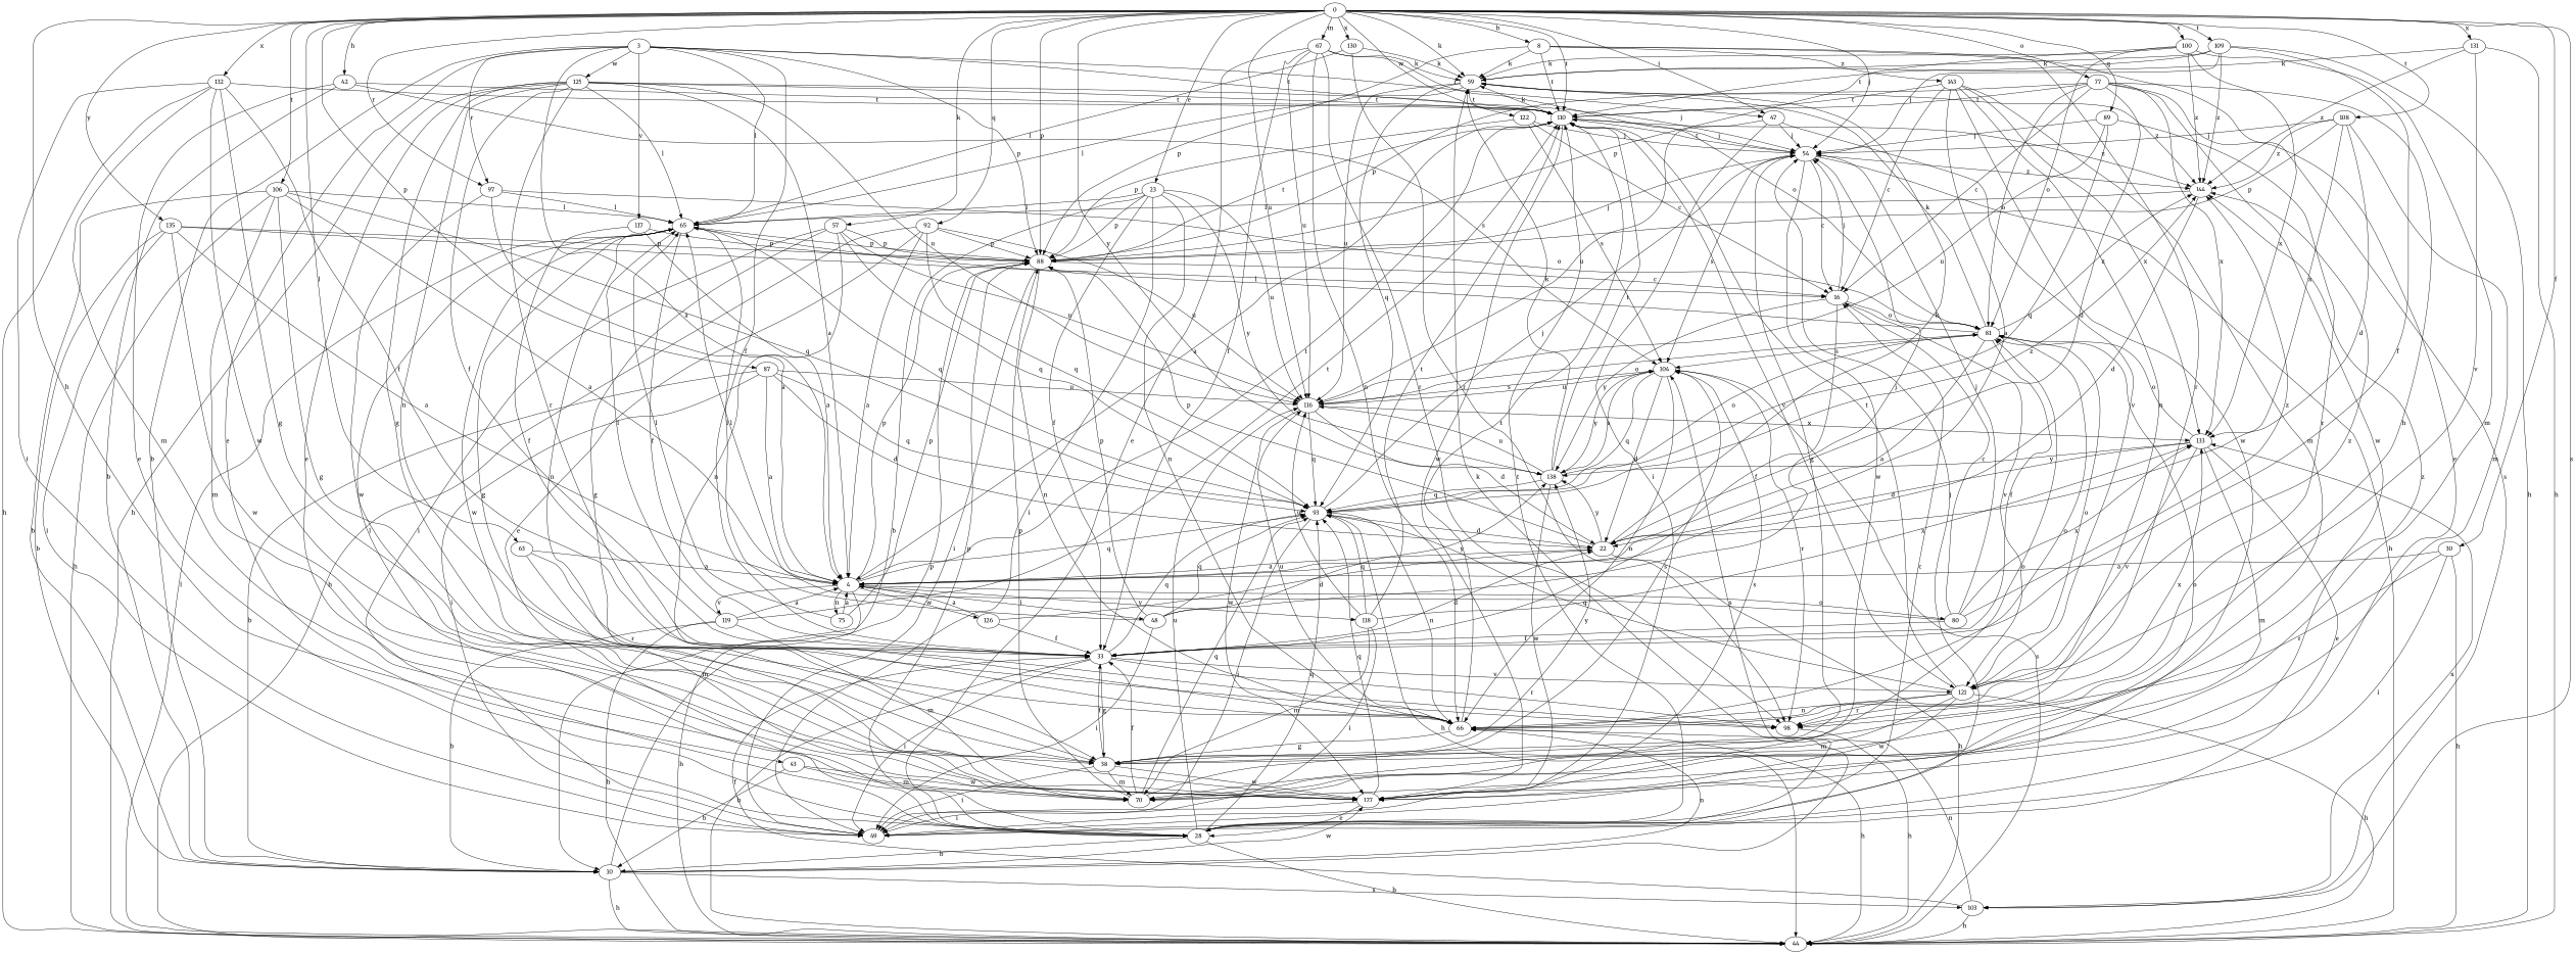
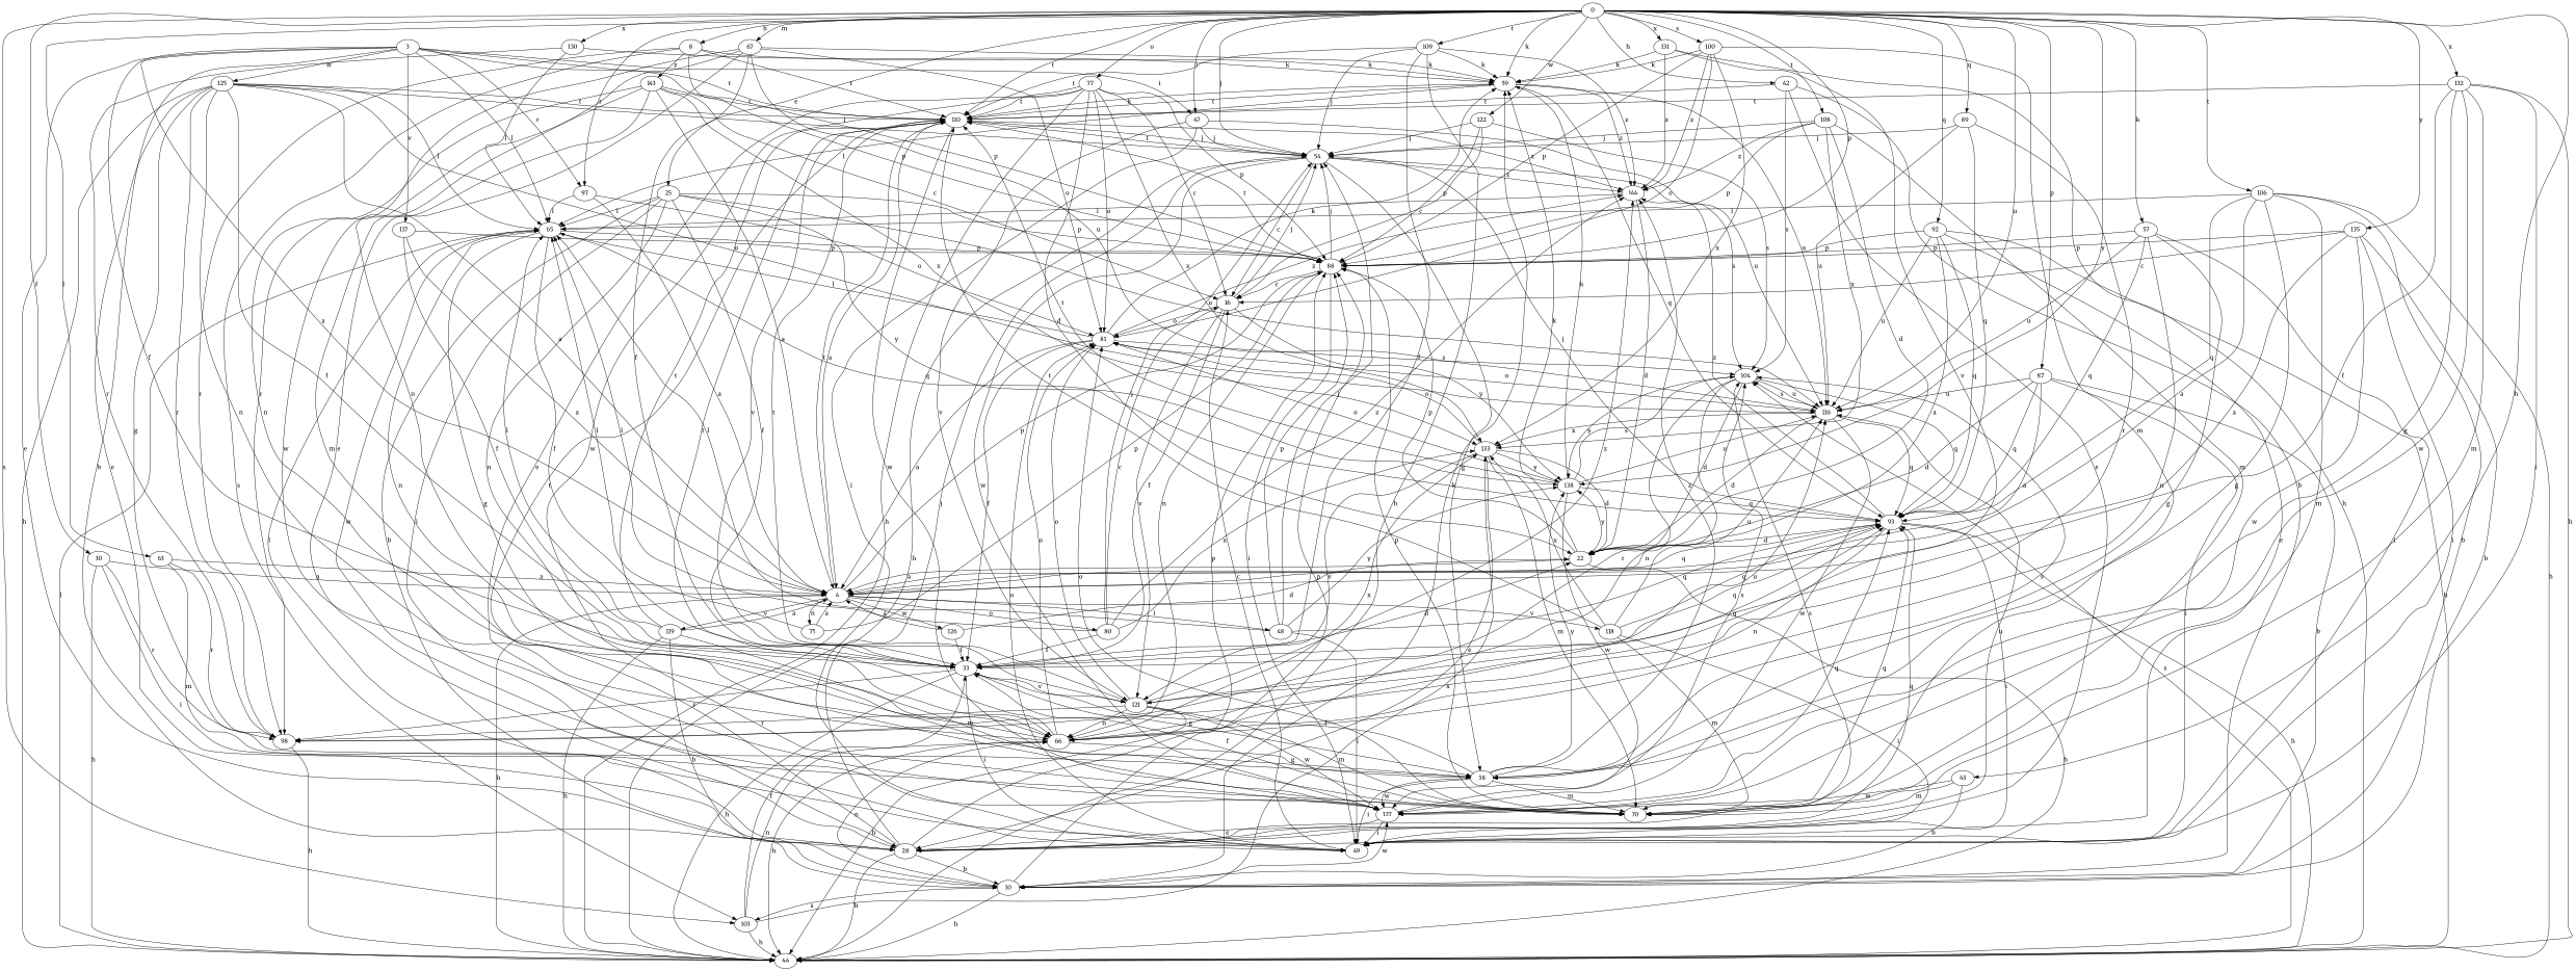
  strict digraph {
    fontname=Merriweather
    node [fontname=Merriweather]
    edge [fontname=Merriweather]
    0
    8
-   25 [label=23]
+   25
    30
    42
    43
    47
    54
    57
    59
    63
    67
    77
    87
    88
    89
    92
    97
    100
    103
    106
    108
    109
    110
    116
    122
    130
    131
    132
    135
    138
    98
    143
    10
    33
    65
    n37 [label=66]
    49
    4
    44
    28
    104
    127
    70
    121
    16
    38
    144
    93
    81
    22
    133
    3
    117
    125
    48
    75
    80
    118
    119
    126
    0 -> 8 [label=b]
    0 -> 25 [label=e]
    0 -> 30 [label=f]
    0 -> 42 [label=h]
    0 -> 43 [label=h]
    0 -> 47 [label=i]
    0 -> 54 [label=j]
    0 -> 57 [label=k]
    0 -> 59 [label=k]
    0 -> 63 [label=l]
    0 -> 67 [label=m]
    0 -> 77 [label=o]
    0 -> 87 [label=p]
    0 -> 88 [label=p]
    0 -> 89 [label=q]
    0 -> 92 [label=q]
    0 -> 97 [label=r]
    0 -> 100 [label=s]
    0 -> 103 [label=s]
    0 -> 106 [label=t]
    0 -> 108 [label=t]
    0 -> 109 [label=t]
    0 -> 110 [label=t]
    0 -> 116 [label=u]
    0 -> 122 [label=w]
    0 -> 130 [label=x]
    0 -> 131 [label=x]
    0 -> 132 [label=x]
    0 -> 135 [label=y]
    0 -> 138 [label=y]
    8 -> 59 [label=k]
    8 -> 88 [label=p]
    8 -> 103 [label=s]
    8 -> 110 [label=t]
    8 -> 98 [label=r]
    8 -> 143 [label=z]
    25 -> 88 [label=p]
    25 -> 116 [label=u]
    25 -> 138 [label=y]
    25 -> 10 [label=b]
    25 -> 33 [label=f]
    25 -> 65 [label=l]
    25 -> n37 [label=n]
    25 -> 49 [label=i]
    30 -> 98 [label=r]
    30 -> 49 [label=i]
    30 -> 4 [label=a]
    30 -> 44 [label=h]
    42 -> 110 [label=t]
    42 -> 10 [label=b]
    42 -> 28 [label=e]
    42 -> 104 [label=s]
    43 -> 10 [label=b]
    43 -> 127 [label=w]
    43 -> 70 [label=m]
    47 -> 54 [label=j]
    47 -> 116 [label=u]
    47 -> 49 [label=i]
    47 -> 121 [label=v]
    54 -> 110 [label=t]
    54 -> 44 [label=h]
    54 -> 104 [label=s]
    54 -> 127 [label=w]
    54 -> 16 [label=c]
    54 -> 38 [label=g]
    54 -> 144 [label=z]
    57 -> 88 [label=p]
    57 -> 116 [label=u]
    57 -> n37 [label=n]
    57 -> 49 [label=i]
    57 -> 38 [label=g]
    57 -> 93 [label=q]
    59 -> 110 [label=t]
    59 -> 116 [label=u]
    59 -> 65 [label=l]
    59 -> 144 [label=z]
    59 -> 93 [label=q]
    63 -> 98 [label=r]
    63 -> 4 [label=a]
    63 -> 70 [label=m]
    67 -> 59 [label=k]
    67 -> 116 [label=u]
    67 -> 98 [label=r]
    67 -> 33 [label=f]
    67 -> n37 [label=n]
    67 -> 28 [label=e]
    67 -> 81 [label=o]
    77 -> 88 [label=p]
    77 -> 110 [label=t]
-   77 -> 38 [label=h]
+   77 -> 44 [label=h]
    77 -> 28 [label=e]
    77 -> 127 [label=w]
    77 -> 16 [label=c]
    77 -> 81 [label=o]
    77 -> 22 [label=d]
    77 -> 133 [label=x]
    87 -> 116 [label=u]
    87 -> 10 [label=b]
    87 -> 49 [label=i]
    87 -> 4 [label=a]
    87 -> 93 [label=q]
    87 -> 22 [label=d]
    88 -> 54 [label=j]
    88 -> 110 [label=t]
    88 -> n37 [label=n]
    88 -> 49 [label=i]
    88 -> 16 [label=c]
    89 -> 54 [label=j]
    89 -> 116 [label=u]
    89 -> 98 [label=r]
    89 -> 93 [label=q]
    92 -> 88 [label=p]
    92 -> 116 [label=u]
    92 -> 4 [label=a]
    92 -> 44 [label=h]
    92 -> 28 [label=e]
    92 -> 93 [label=q]
    97 -> 65 [label=l]
    97 -> 4 [label=a]
-   97 -> 127 [label=w]
    97 -> 81 [label=o]
    100 -> 59 [label=k]
    100 -> 88 [label=p]
    100 -> 70 [label=m]
    100 -> 144 [label=z]
    100 -> 81 [label=o]
    100 -> 133 [label=x]
    103 -> 33 [label=f]
    103 -> n37 [label=n]
    103 -> 44 [label=h]
    103 -> 133 [label=x]
    106 -> 10 [label=b]
    106 -> 65 [label=l]
    106 -> 4 [label=a]
    106 -> 44 [label=h]
    106 -> 70 [label=m]
    106 -> 38 [label=g]
    106 -> 93 [label=q]
    108 -> 54 [label=j]
    108 -> 88 [label=p]
    108 -> 70 [label=m]
    108 -> 144 [label=z]
    108 -> 22 [label=d]
    108 -> 133 [label=x]
    109 -> 54 [label=j]
    109 -> 59 [label=k]
    109 -> 110 [label=t]
    109 -> 33 [label=f]
    109 -> 44 [label=h]
    109 -> 144 [label=z]
    110 -> 54 [label=j]
    110 -> 59 [label=k]
    110 -> 4 [label=a]
    110 -> 127 [label=w]
    110 -> 121 [label=v]
    110 -> 144 [label=z]
    116 -> 104 [label=s]
    116 -> 127 [label=w]
    116 -> 93 [label=q]
    116 -> 81 [label=o]
    116 -> 22 [label=d]
    116 -> 133 [label=x]
    122 -> 54 [label=j]
    122 -> 88 [label=p]
    122 -> 104 [label=s]
    122 -> 16 [label=c]
    130 -> 59 [label=k]
    130 -> 98 [label=r]
    130 -> 65 [label=l]
    131 -> 59 [label=k]
    131 -> 44 [label=h]
    131 -> 121 [label=v]
    131 -> 144 [label=z]
    132 -> 110 [label=t]
    132 -> 33 [label=f]
    132 -> 49 [label=i]
    132 -> 44 [label=h]
    132 -> 127 [label=w]
    132 -> 70 [label=m]
    132 -> 38 [label=g]
    135 -> 88 [label=p]
    135 -> 10 [label=b]
    135 -> 49 [label=i]
    135 -> 4 [label=a]
    135 -> 127 [label=w]
    135 -> 16 [label=c]
    138 -> 59 [label=k]
    138 -> 110 [label=t]
    138 -> 116 [label=u]
    138 -> 104 [label=s]
    138 -> 127 [label=w]
    138 -> 93 [label=q]
    138 -> 81 [label=o]
    98 -> 44 [label=h]
    143 -> 110 [label=t]
    143 -> n37 [label=n]
    143 -> 4 [label=a]
    143 -> 127 [label=w]
    143 -> 70 [label=m]
    143 -> 16 [label=c]
    143 -> 133 [label=x]
    10 -> 59 [label=k]
    10 -> 88 [label=p]
    10 -> 103 [label=s]
    10 -> n37 [label=n]
    10 -> 44 [label=h]
    10 -> 127 [label=w]
    33 -> 98 [label=r]
    33 -> 49 [label=i]
    33 -> 44 [label=h]
    33 -> 121 [label=v]
    33 -> 38 [label=g]
    33 -> 93 [label=q]
    33 -> 22 [label=d]
    65 -> 88 [label=p]
    65 -> 33 [label=f]
    65 -> n37 [label=n]
    65 -> 127 [label=w]
    65 -> 38 [label=g]
    65 -> 93 [label=q]
    n37 -> 110 [label=t]
    n37 -> 116 [label=u]
    n37 -> 44 [label=h]
    n37 -> 38 [label=g]
    n37 -> 81 [label=o]
    n37 -> 133 [label=x]
    49 -> 16 [label=c]
    49 -> 81 [label=o]
    4 -> 88 [label=p]
    4 -> 110 [label=t]
    4 -> 44 [label=h]
    4 -> 93 [label=q]
    4 -> 48 [label=i]
    4 -> 75 [label=n]
    4 -> 80 [label=o]
    4 -> 118 [label=v]
    4 -> 119 [label=v]
    4 -> 126 [label=w]
    44 -> 65 [label=l]
    44 -> 104 [label=s]
    28 -> 54 [label=j]
    28 -> 88 [label=p]
    28 -> 110 [label=t]
    28 -> 116 [label=u]
    28 -> 10 [label=b]
    28 -> 65 [label=l]
    28 -> 44 [label=h]
    28 -> 104 [label=s]
    28 -> 93 [label=q]
    104 -> 116 [label=u]
    104 -> 138 [label=y]
    104 -> 98 [label=r]
    104 -> n37 [label=n]
    104 -> 93 [label=q]
    104 -> 22 [label=d]
    127 -> 49 [label=i]
    127 -> 28 [label=e]
    127 -> 104 [label=s]
    127 -> 93 [label=q]
    70 -> 88 [label=p]
    70 -> 33 [label=f]
    70 -> 93 [label=q]
    70 -> 81 [label=o]
    121 -> 110 [label=t]
    121 -> 98 [label=r]
    121 -> n37 [label=n]
    121 -> 44 [label=h]
    121 -> 127 [label=w]
    121 -> 70 [label=m]
    121 -> 144 [label=z]
    121 -> 93 [label=q]
    121 -> 81 [label=o]
    16 -> 54 [label=j]
    16 -> 138 [label=y]
    16 -> 33 [label=f]
    16 -> 121 [label=v]
    16 -> 81 [label=o]
    38 -> 138 [label=y]
    38 -> 33 [label=f]
    38 -> 49 [label=i]
    38 -> 104 [label=s]
    38 -> 127 [label=w]
    38 -> 70 [label=m]
    38 -> 144 [label=z]
    144 -> 65 [label=l]
    144 -> 22 [label=d]
    93 -> 54 [label=j]
    93 -> n37 [label=n]
    93 -> 49 [label=i]
    93 -> 44 [label=h]
    93 -> 144 [label=z]
    93 -> 22 [label=d]
    81 -> 59 [label=k]
    81 -> 33 [label=f]
    81 -> 65 [label=l]
    81 -> 4 [label=a]
    81 -> 104 [label=s]
    81 -> 144 [label=z]
    22 -> 59 [label=k]
    22 -> 88 [label=p]
    22 -> 138 [label=y]
    22 -> 4 [label=a]
    22 -> 44 [label=h]
    133 -> 138 [label=y]
    133 -> 28 [label=e]
    133 -> 70 [label=m]
    133 -> 121 [label=v]
    133 -> 81 [label=o]
    133 -> 22 [label=d]
    3 -> 47 [label=i]
    3 -> 88 [label=p]
    3 -> 97 [label=r]
    3 -> 110 [label=t]
    3 -> 10 [label=b]
    3 -> 33 [label=f]
    3 -> 65 [label=l]
    3 -> 4 [label=a]
    3 -> 28 [label=e]
    3 -> 117 [label=v]
    3 -> 125 [label=w]
    117 -> 88 [label=p]
    117 -> 33 [label=f]
    117 -> 4 [label=a]
    125 -> 54 [label=j]
    125 -> 110 [label=t]
    125 -> 116 [label=u]
    125 -> 98 [label=r]
    125 -> 33 [label=f]
    125 -> 65 [label=l]
    125 -> n37 [label=n]
    125 -> 4 [label=a]
    125 -> 44 [label=h]
    125 -> 28 [label=e]
    125 -> 38 [label=g]
    48 -> 54 [label=j]
    48 -> 88 [label=p]
    48 -> 138 [label=y]
    48 -> 65 [label=l]
    48 -> 49 [label=i]
    48 -> 93 [label=q]
    75 -> 88 [label=p]
    75 -> 65 [label=l]
    75 -> 4 [label=a]
    80 -> 54 [label=j]
    80 -> 33 [label=f]
    80 -> 65 [label=l]
    80 -> 16 [label=c]
    80 -> 144 [label=z]
    80 -> 133 [label=x]
    118 -> 110 [label=t]
    118 -> 116 [label=u]
    118 -> 49 [label=i]
    118 -> 70 [label=m]
    118 -> 93 [label=q]
    118 -> 133 [label=x]
    119 -> 110 [label=t]
    119 -> 10 [label=b]
    119 -> 65 [label=l]
    119 -> 4 [label=a]
    119 -> 44 [label=h]
    119 -> 70 [label=m]
    126 -> 33 [label=f]
    126 -> 4 [label=a]
    126 -> 22 [label=d]
  }
